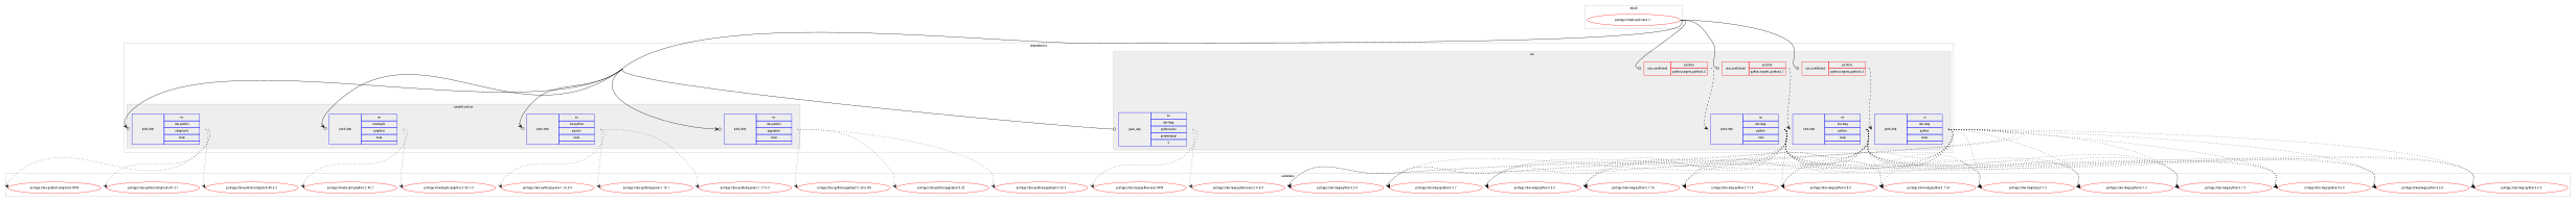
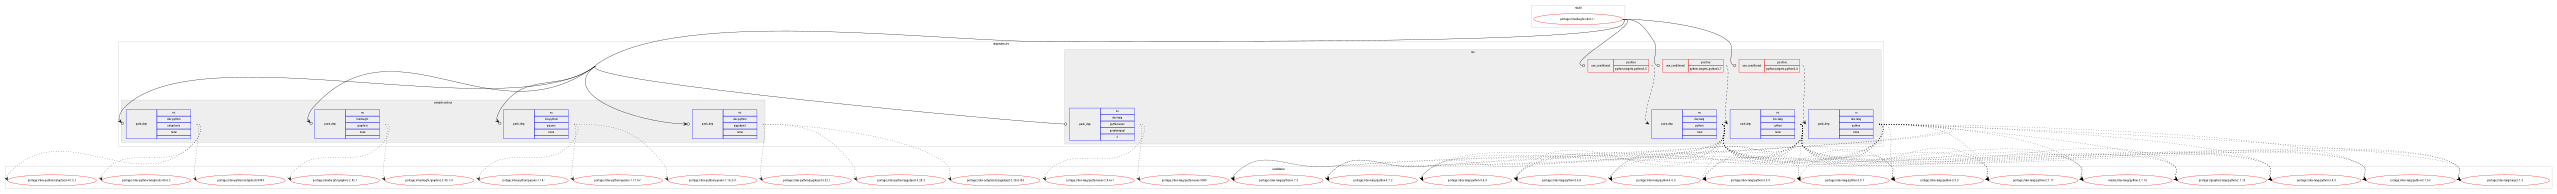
  digraph {
    compound=true
    concentrate=true
    fontname="Roboto Condensed"
    fontsize=10
    newrank=true
    rankdir=TB
    ranksep=1.5
    node [color=red fontname="Roboto Condensed" fontsize=10]
    edge [arrowhead=vee fontname="Roboto Condensed" headport=w style=dotted tailport=e weight=100]
    n1 [label="portage://media-gfx/xdot-1.1" width=4]
    n2 [color=blue label=<<TABLE BORDER="0" CELLBORDER="1" CELLSPACING="0" CELLPADDING="4" WIDTH="220"><TR><TD ROWSPAN="6" CELLPADDING="30">pack_dep</TD></TR><TR><TD WIDTH="110">no</TD></TR><TR><TD>dev-python</TD></TR><TR><TD>pycairo</TD></TR><TR><TD>none</TD></TR><TR><TD></TD></TR></TABLE>> shape=none]
    n3 [color=blue label=<<TABLE BORDER="0" CELLBORDER="1" CELLSPACING="0" CELLPADDING="4" WIDTH="220"><TR><TD ROWSPAN="6" CELLPADDING="30">pack_dep</TD></TR><TR><TD WIDTH="110">no</TD></TR><TR><TD>dev-python</TD></TR><TR><TD>pygobject</TD></TR><TR><TD>none</TD></TR><TR><TD></TD></TR></TABLE>> shape=none]
    n4 [color=blue label=<<TABLE BORDER="0" CELLBORDER="1" CELLSPACING="0" CELLPADDING="4" WIDTH="220"><TR><TD ROWSPAN="6" CELLPADDING="30">pack_dep</TD></TR><TR><TD WIDTH="110">no</TD></TR><TR><TD>dev-python</TD></TR><TR><TD>setuptools</TD></TR><TR><TD>none</TD></TR><TR><TD></TD></TR></TABLE>> shape=none]
    n5 [color=blue label=<<TABLE BORDER="0" CELLBORDER="1" CELLSPACING="0" CELLPADDING="4" WIDTH="220"><TR><TD ROWSPAN="6" CELLPADDING="30">pack_dep</TD></TR><TR><TD WIDTH="110">no</TD></TR><TR><TD>media-gfx</TD></TR><TR><TD>graphviz</TD></TR><TR><TD>none</TD></TR><TR><TD></TD></TR></TABLE>> shape=none]
    n6 [color=blue label=<<TABLE BORDER="0" CELLBORDER="1" CELLSPACING="0" CELLPADDING="4" WIDTH="220"><TR><TD ROWSPAN="6" CELLPADDING="30">pack_dep</TD></TR><TR><TD WIDTH="110">no</TD></TR><TR><TD>dev-lang</TD></TR><TR><TD>python-exec</TD></TR><TR><TD>greaterequal</TD></TR><TR><TD>2</TD></TR></TABLE>> shape=none]
    n7 [color=blue label=<<TABLE BORDER="0" CELLBORDER="1" CELLSPACING="0" CELLPADDING="4" WIDTH="220"><TR><TD ROWSPAN="6" CELLPADDING="30">pack_dep</TD></TR><TR><TD WIDTH="110">no</TD></TR><TR><TD>dev-lang</TD></TR><TR><TD>python</TD></TR><TR><TD>none</TD></TR><TR><TD></TD></TR></TABLE>> shape=none]
    n8 [label=<<TABLE BORDER="0" CELLBORDER="1" CELLSPACING="0" CELLPADDING="4"><TR><TD ROWSPAN="3" CELLPADDING="10">use_conditional</TD></TR><TR><TD>positive</TD></TR><TR><TD>python_targets_python3_5</TD></TR></TABLE>> shape=none]
    n9 [color=blue label=<<TABLE BORDER="0" CELLBORDER="1" CELLSPACING="0" CELLPADDING="4" WIDTH="220"><TR><TD ROWSPAN="6" CELLPADDING="30">pack_dep</TD></TR><TR><TD WIDTH="110">no</TD></TR><TR><TD>dev-lang</TD></TR><TR><TD>python</TD></TR><TR><TD>none</TD></TR><TR><TD></TD></TR></TABLE>> shape=none]
    n10 [label=<<TABLE BORDER="0" CELLBORDER="1" CELLSPACING="0" CELLPADDING="4"><TR><TD ROWSPAN="3" CELLPADDING="10">use_conditional</TD></TR><TR><TD>positive</TD></TR><TR><TD>python_targets_python3_6</TD></TR></TABLE>> shape=none]
    n11 [color=blue label=<<TABLE BORDER="0" CELLBORDER="1" CELLSPACING="0" CELLPADDING="4" WIDTH="220"><TR><TD ROWSPAN="6" CELLPADDING="30">pack_dep</TD></TR><TR><TD WIDTH="110">no</TD></TR><TR><TD>dev-lang</TD></TR><TR><TD>python</TD></TR><TR><TD>none</TD></TR><TR><TD></TD></TR></TABLE>> shape=none]
    n12 [label=<<TABLE BORDER="0" CELLBORDER="1" CELLSPACING="0" CELLPADDING="4"><TR><TD ROWSPAN="3" CELLPADDING="10">use_conditional</TD></TR><TR><TD>positive</TD></TR><TR><TD>python_targets_python3_7</TD></TR></TABLE>> shape=none]
    n13 [label="portage://dev-python/pycairo-1.16.3-r1" width=4]
    n14 [label="portage://dev-python/pycairo-1.17.0-r1" width=4]
    n15 [label="portage://dev-python/pycairo-1.18.1" width=4]
-   n16 [label="portage://dev-python/pygobject-2.28.6-r55" width=4]
+   n16 [label="portage://dev-setuptools/pygobject-2.28.6-r55" width=4]
    n17 [label="portage://dev-python/pygobject-3.28.3" width=4]
    n18 [label="portage://dev-python/pygobject-3.32.1" width=4]
    n19 [label="portage://dev-python/setuptools-40.6.2" width=4]
    n20 [label="portage://dev-python/setuptools-41.5.1" width=4]
    n21 [label="portage://dev-python/setuptools-9999" width=4]
    n22 [label="portage://media-gfx/graphviz-2.40.1-r1" width=4]
    n23 [label="portage://media-gfx/graphviz-2.42.1" width=4]
-   n24 [label="portage://dev-lang/python-2.7.15" width=4]
-   n25 [label="portage://dev-lang/python-2.7.16" width=4]
+   n24 [label="portage://graphviz-lang/python-2.7.15" width=4]
+   n25 [label="media://dev-lang/python-2.7.16" width=4]
+   n26 [label="portage://dev-lang/python-2.7.17" width=4]
    n27 [label="portage://dev-lang/python-3.5.5" width=4]
    n28 [label="portage://dev-lang/python-3.5.7" width=4]
    n29 [label="portage://dev-lang/python-3.5.9" width=4]
    n30 [label="portage://dev-lang/python-3.6.5" width=4]
-   n31 [label="portage://lang-lang/python-3.6.8" width=4]
+   n31 [label="portage://dev-lang/python-3.6.8" width=4]
    n32 [label="portage://dev-lang/python-9.6.9" width=4]
    n33 [label="portage://dev-lang/python-3.7.2" width=4]
    n34 [label="portage://dev-lang/python-6.7.3" width=4]
    n35 [label="portage://dev-lang/lang-3.7.5" width=4]
    n36 [label="portage://dev-lang/python-3.7.5-r1" width=4]
    n37 [label="portage://dev-lang/python-3.8.0" width=4]
    n38 [label="portage://dev-lang/python-exec-2.4.6-r1" width=4]
    n39 [label="portage://dev-lang/python-exec-9999" width=4]
    subgraph cluster_1 {
      color=gray
      label=<<i>ebuild</i>>
      rank=same
      n1
    }
    subgraph cluster_2 {
      color=gray
      label=<<i>dependencies</i>>
      subgraph cluster_3 {
        color=gray
        fillcolor="#eeeeee"
        label=<<i>compile</i>>
        style=filled
      }
      subgraph cluster_4 {
        color=gray
        fillcolor="#eeeeee"
        label=<<i>compile and run</i>>
        style=filled
        subgraph sub_5 {
          color=gray
          fillcolor="#eeeeee"
          label=<<i>compile and run</i>>
          style=filled
          n2
        }
        subgraph sub_6 {
          color=gray
          fillcolor="#eeeeee"
          label=<<i>compile and run</i>>
          style=filled
          n3
        }
        subgraph sub_7 {
          color=gray
          fillcolor="#eeeeee"
          label=<<i>compile and run</i>>
          style=filled
          n4
        }
        subgraph sub_8 {
          color=gray
          fillcolor="#eeeeee"
          label=<<i>compile and run</i>>
          style=filled
          n5
        }
      }
      subgraph cluster_9 {
        color=gray
        fillcolor="#eeeeee"
        label=<<i>run</i>>
        style=filled
        subgraph sub_10 {
          color=gray
          fillcolor="#eeeeee"
          label=<<i>run</i>>
          style=filled
          n6
        }
        subgraph sub_11 {
          color=gray
          fillcolor="#eeeeee"
          label=<<i>run</i>>
          style=filled
          n8
          subgraph sub_12 {
            color=gray
            fillcolor="#eeeeee"
            label=<<i>run</i>>
            style=filled
            n7
          }
        }
        subgraph sub_13 {
          color=gray
          fillcolor="#eeeeee"
          label=<<i>run</i>>
          style=filled
          n10
          subgraph sub_14 {
            color=gray
            fillcolor="#eeeeee"
            label=<<i>run</i>>
            style=filled
            n9
          }
        }
        subgraph sub_15 {
          color=gray
          fillcolor="#eeeeee"
          label=<<i>run</i>>
          style=filled
          n12
          subgraph sub_16 {
            color=gray
            fillcolor="#eeeeee"
            label=<<i>run</i>>
            style=filled
            n11
          }
        }
      }
    }
    subgraph cluster_17 {
      color=gray
      label=<<i>candidates</i>>
      rank=same
      subgraph sub_18 {
        color=black
        label=<<i>candidates</i>>
        nodesep=1
        rank=same
        n13
        n14
        n15
      }
      subgraph sub_19 {
        color=black
        label=<<i>candidates</i>>
        nodesep=1
        rank=same
        n16
        n17
        n18
      }
      subgraph sub_20 {
        color=black
        label=<<i>candidates</i>>
        nodesep=1
        rank=same
        n19
        n20
        n21
      }
      subgraph sub_21 {
        color=black
        label=<<i>candidates</i>>
        nodesep=1
        rank=same
        n22
        n23
      }
      subgraph sub_22 {
        color=black
        label=<<i>candidates</i>>
        nodesep=1
        rank=same
        n24
        n25
+       n26
        n27
        n28
        n29
        n30
        n31
        n32
        n33
        n34
        n35
        n36
        n37
      }
      subgraph sub_23 {
        color=black
        label=<<i>candidates</i>>
        nodesep=1
        rank=same
        n24
        n25
+       n26
        n27
        n28
        n29
        n30
        n31
        n32
        n33
        n34
        n35
        n36
        n37
      }
      subgraph sub_24 {
        color=black
        label=<<i>candidates</i>>
        nodesep=1
        rank=same
        n24
        n25
+       n26
        n27
        n28
        n29
        n30
        n31
        n32
        n33
        n34
        n35
        n36
        n37
      }
      subgraph sub_25 {
        color=black
        label=<<i>candidates</i>>
        nodesep=1
        rank=same
        n38
        n39
      }
    }
    n1 -> n2 [arrowhead=odotvee style=solid weight=20]
    n1 -> n3 [arrowhead=odotvee style=solid weight=20]
    n1 -> n4 [arrowhead=odotvee style=solid weight=20]
    n1 -> n5 [arrowhead=odotvee style=solid weight=20]
    n1 -> n6 [arrowhead=odot style=solid weight=20]
    n1 -> n8 [arrowhead=odot style=solid weight=20]
    n1 -> n10 [arrowhead=odot style=solid weight=20]
    n1 -> n12 [arrowhead=odot style=solid weight=20]
    n2 -> n13
    n2 -> n14
    n2 -> n15
    n3 -> n16
    n3 -> n17
    n3 -> n18
    n4 -> n19
    n4 -> n20
    n4 -> n21
    n5 -> n22
    n5 -> n23
    n6 -> n38
    n6 -> n39
    n7 -> n24
    n7 -> n25
+   n7 -> n26
    n7 -> n27
    n7 -> n28
    n7 -> n29
    n7 -> n30
    n7 -> n31
    n7 -> n32
    n7 -> n33
    n7 -> n34
    n7 -> n35
    n7 -> n36
    n7 -> n37
    n8 -> n7 [style=dashed weight=20]
    n9 -> n24
    n9 -> n25
+   n9 -> n26
    n9 -> n27
    n9 -> n28
    n9 -> n29
    n9 -> n30
    n9 -> n31
    n9 -> n32
    n9 -> n33
    n9 -> n34
    n9 -> n35
    n9 -> n36
    n9 -> n37
    n10 -> n9 [style=dashed weight=20]
    n11 -> n24
    n11 -> n25
+   n11 -> n26
    n11 -> n27
    n11 -> n28
    n11 -> n29
    n11 -> n30
    n11 -> n31
    n11 -> n32
    n11 -> n33
    n11 -> n34
    n11 -> n35
    n11 -> n36
    n11 -> n37
    n12 -> n11 [style=dashed weight=20]
  }
